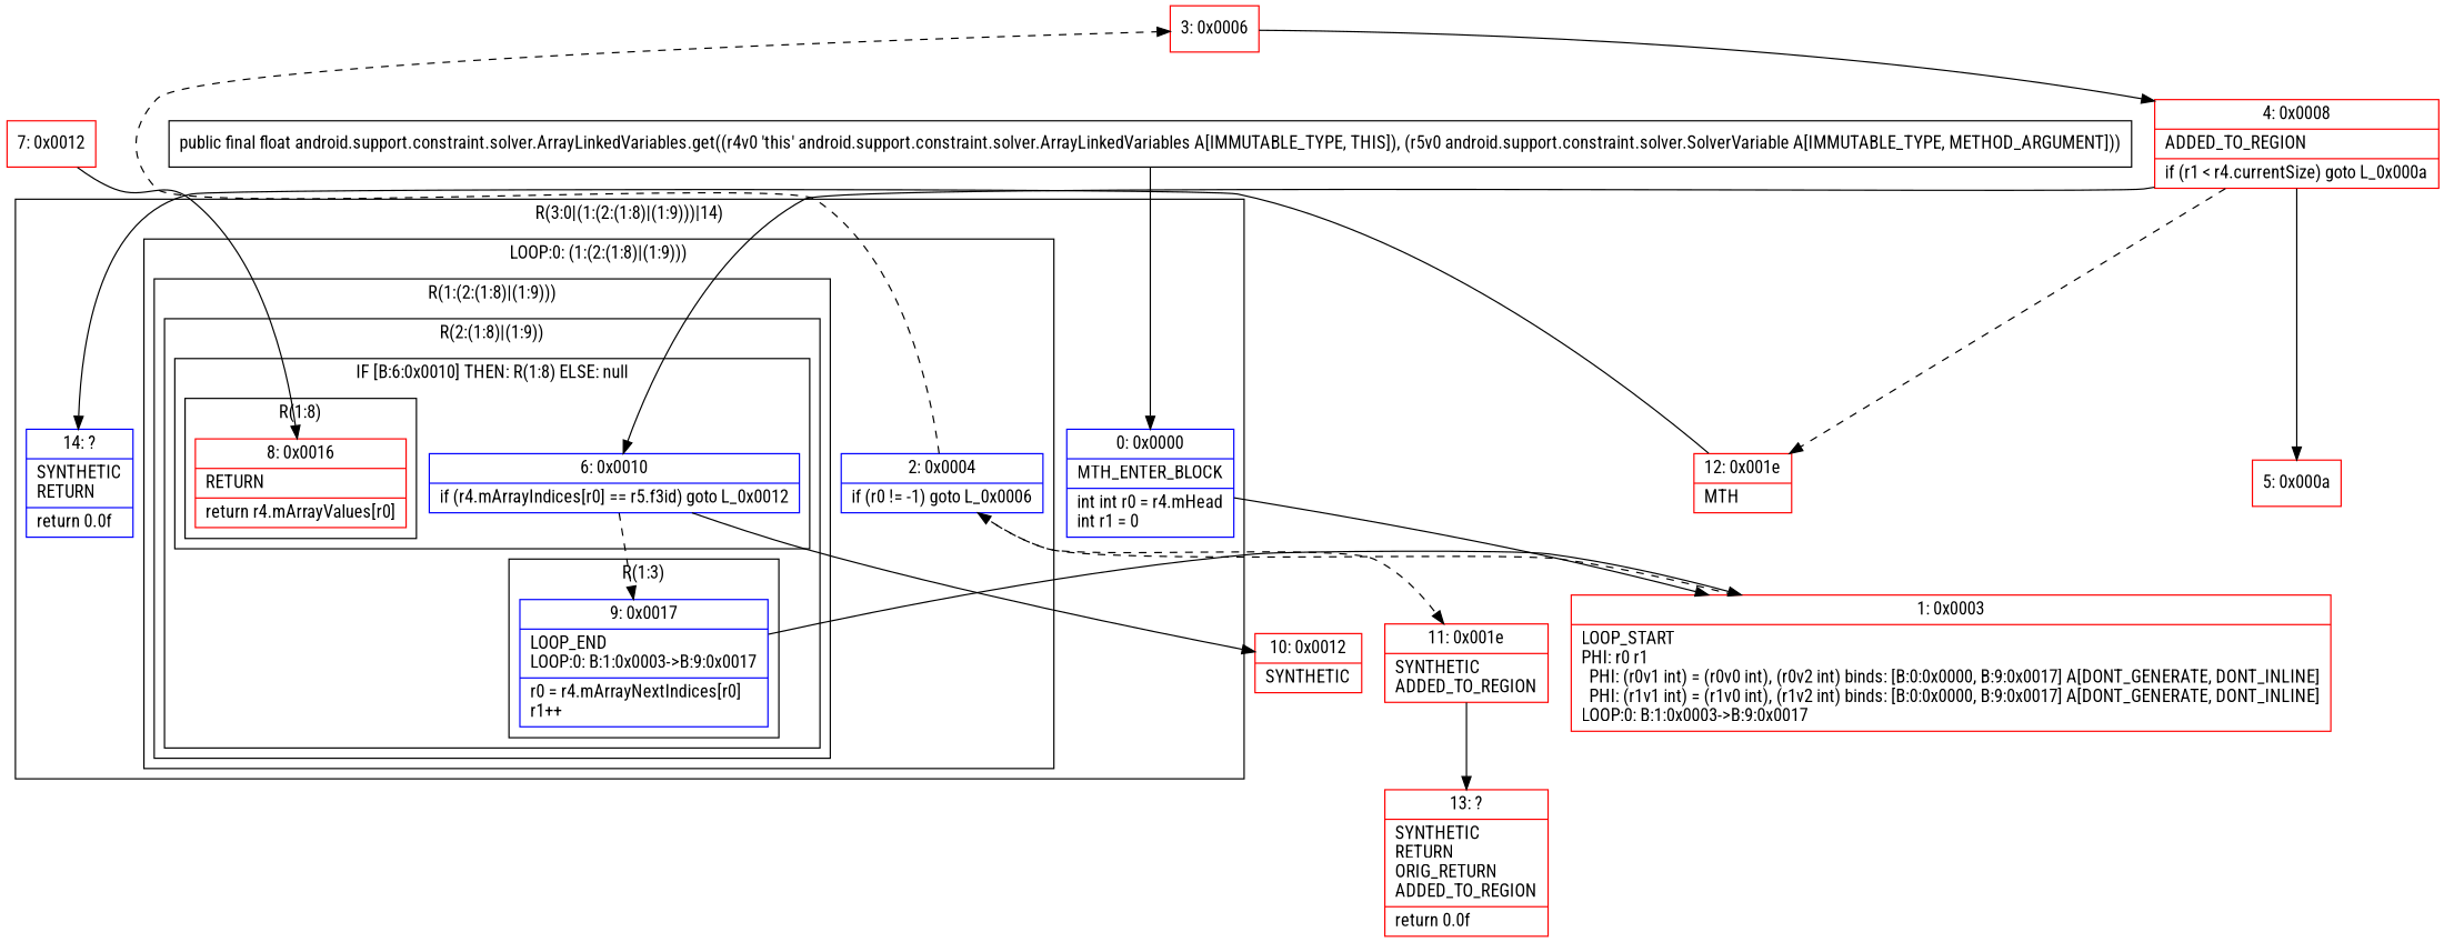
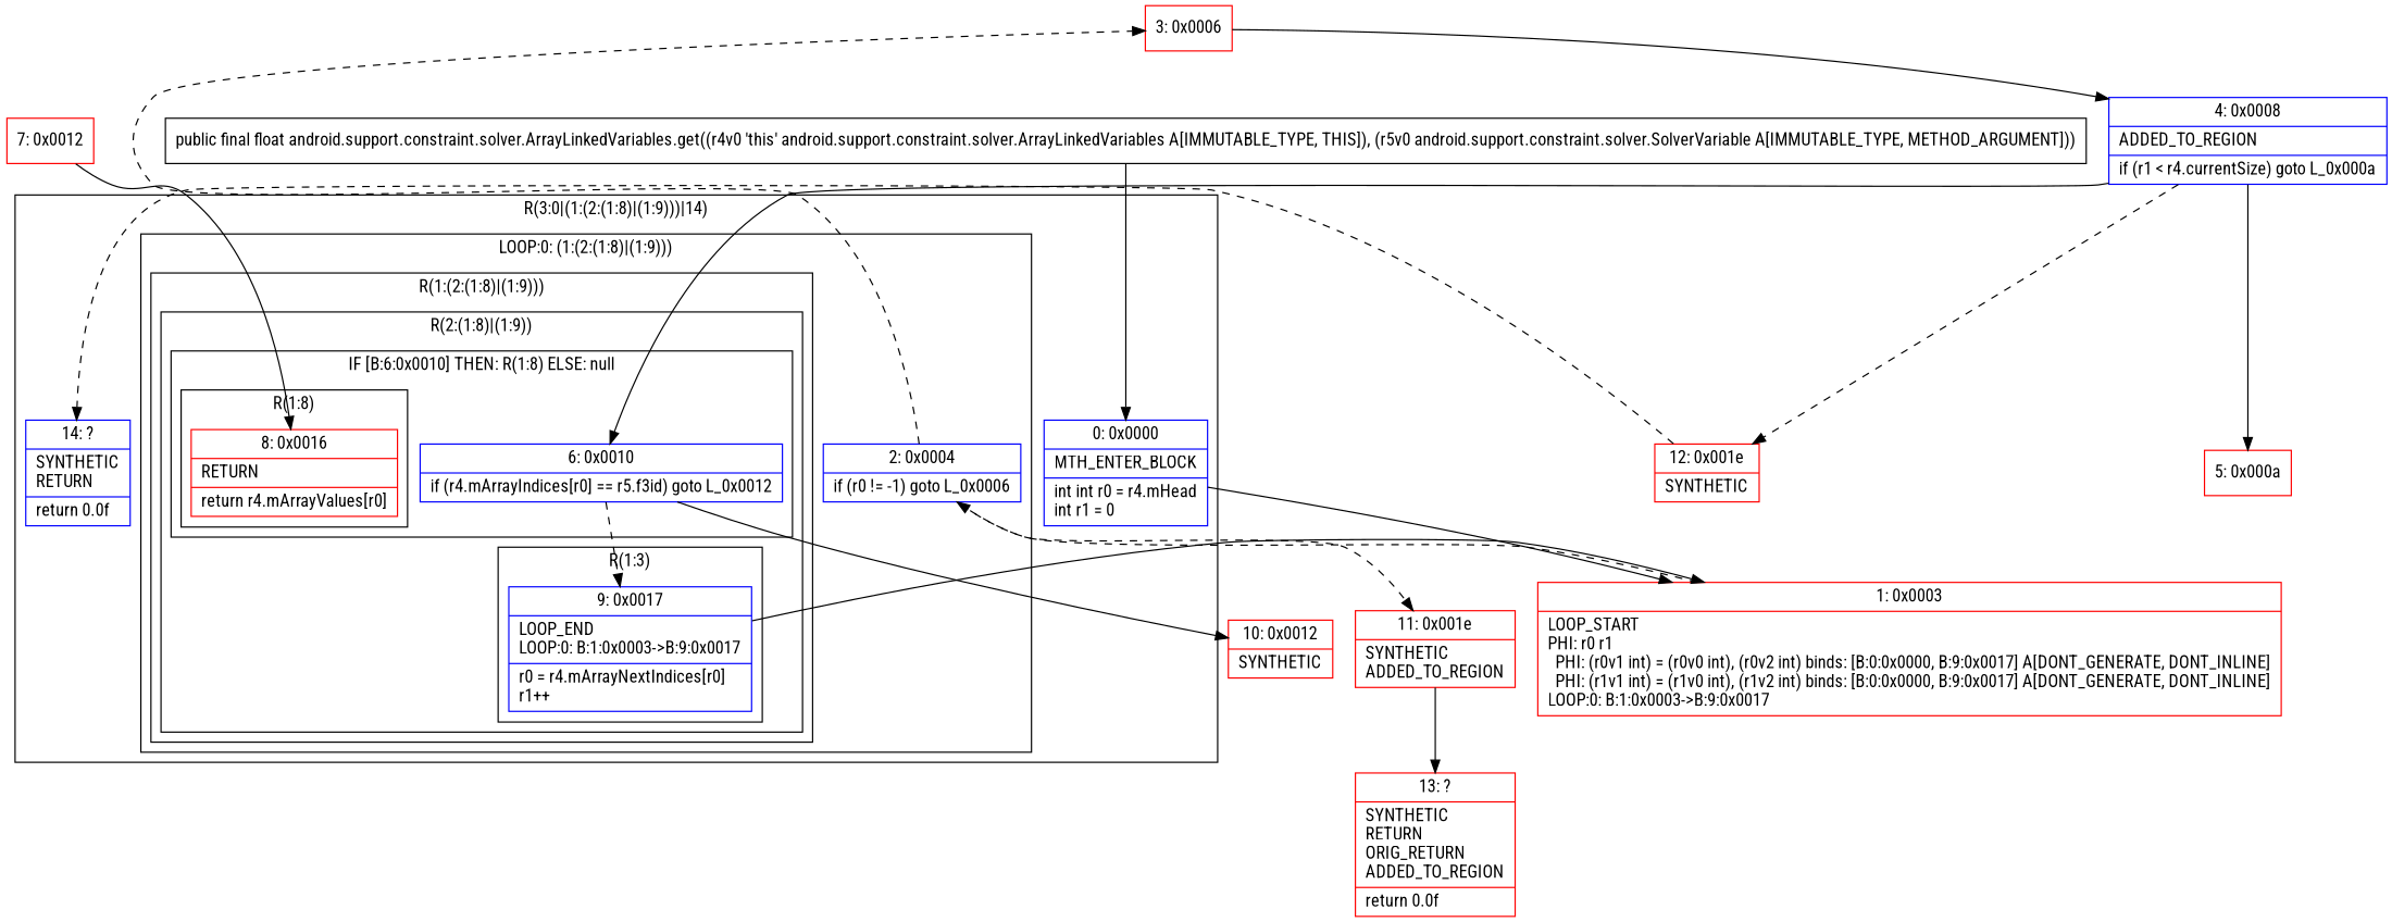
  digraph {
    fontname="Roboto Condensed"
    node [color=red fontname="Roboto Condensed" shape=record]
    edge [fontname="Roboto Condensed"]
    n1 [label="{8\:\ 0x0016|RETURN\l|return r4.mArrayValues[r0]\l}"]
    n2 [color=blue label="{6\:\ 0x0010|if (r4.mArrayIndices[r0] == r5.f3id) goto L_0x0012\l}"]
    n3 [color=blue label="{9\:\ 0x0017|LOOP_END\lLOOP:0: B:1:0x0003\-\>B:9:0x0017\l|r0 = r4.mArrayNextIndices[r0]\lr1++\l}"]
    n4 [color=blue label="{2\:\ 0x0004|if (r0 != \-1) goto L_0x0006\l}"]
    n5 [color=blue label="{0\:\ 0x0000|MTH_ENTER_BLOCK\l|int int r0 = r4.mHead\lint r1 = 0\l}"]
    n6 [color=blue label="{14\:\ ?|SYNTHETIC\lRETURN\l|return 0.0f\l}"]
    n7 [label="{10\:\ 0x0012|SYNTHETIC\l}"]
    n8 [label="{1\:\ 0x0003|LOOP_START\lPHI: r0 r1 \l  PHI: (r0v1 int) = (r0v0 int), (r0v2 int) binds: [B:0:0x0000, B:9:0x0017] A[DONT_GENERATE, DONT_INLINE]\l  PHI: (r1v1 int) = (r1v0 int), (r1v2 int) binds: [B:0:0x0000, B:9:0x0017] A[DONT_GENERATE, DONT_INLINE]\lLOOP:0: B:1:0x0003\-\>B:9:0x0017\l}"]
    n9 [label="{3\:\ 0x0006}"]
    n10 [label="{11\:\ 0x001e|SYNTHETIC\lADDED_TO_REGION\l}"]
-   n11 [label="{4\:\ 0x0008|ADDED_TO_REGION\l|if (r1 \< r4.currentSize) goto L_0x000a\l}"]
+   n11 [color=blue label="{4\:\ 0x0008|ADDED_TO_REGION\l|if (r1 \< r4.currentSize) goto L_0x000a\l}"]
    n12 [label="{13\:\ ?|SYNTHETIC\lRETURN\lORIG_RETURN\lADDED_TO_REGION\l|return 0.0f\l}"]
    n13 [label="{5\:\ 0x000a}"]
-   n14 [label="{12\:\ 0x001e|MTH\l}"]
+   n14 [label="{12\:\ 0x001e|SYNTHETIC\l}"]
    n15 [label="{7\:\ 0x0012}"]
    n16 [label="{public final float android.support.constraint.solver.ArrayLinkedVariables.get((r4v0 'this' android.support.constraint.solver.ArrayLinkedVariables A[IMMUTABLE_TYPE, THIS]), (r5v0 android.support.constraint.solver.SolverVariable A[IMMUTABLE_TYPE, METHOD_ARGUMENT])) }" color=""]
    subgraph cluster_1 {
      label="R(3:0|(1:(2:(1:8)|(1:9)))|14)"
      n5
      n6
      subgraph cluster_2 {
        label="LOOP:0: (1:(2:(1:8)|(1:9)))"
        n4
        subgraph cluster_3 {
          label="R(1:(2:(1:8)|(1:9)))"
          subgraph cluster_4 {
            label="R(2:(1:8)|(1:9))"
            subgraph cluster_5 {
              label="IF [B:6:0x0010] THEN: R(1:8) ELSE: null"
              n2
              subgraph cluster_6 {
                label="R(1:8)"
                n1
              }
            }
            subgraph cluster_7 {
              label="R(1:3)"
              n3
            }
          }
        }
      }
    }
    n2 -> n3 [style=dashed]
    n2 -> n7
    n3 -> n8
    n4 -> n9 [style=dashed]
    n4 -> n10 [style=dashed]
    n5 -> n8
    n8 -> n4 [style=dashed]
    n9 -> n11
    n10 -> n12
    n11 -> n2
    n11 -> n13
    n11 -> n14 [style=dashed]
-   n14 -> n6
+   n14 -> n6 [style=dashed]
    n15 -> n1
    n16 -> n5
  }
